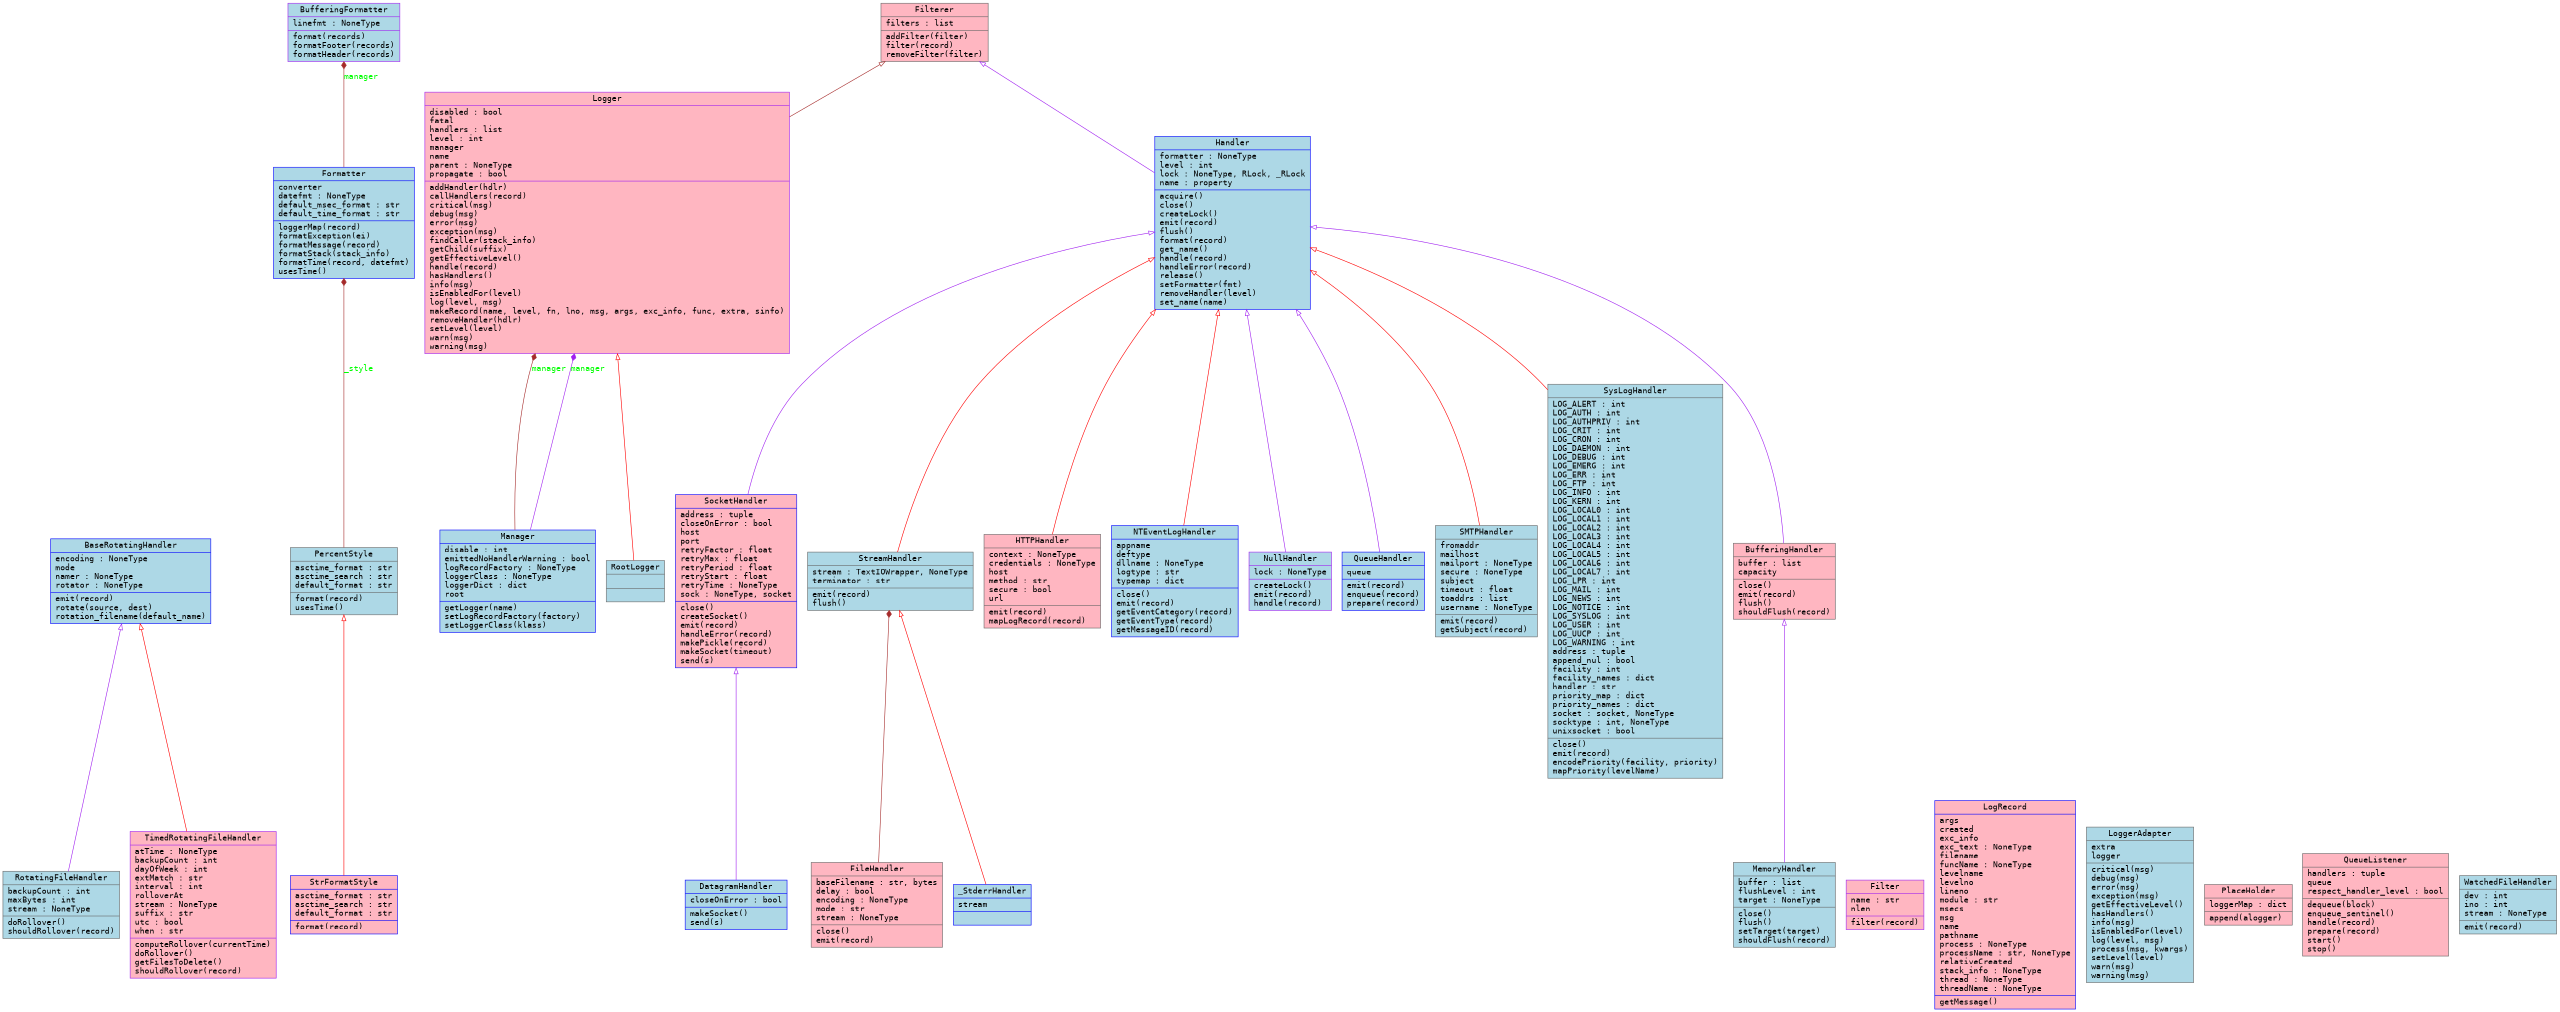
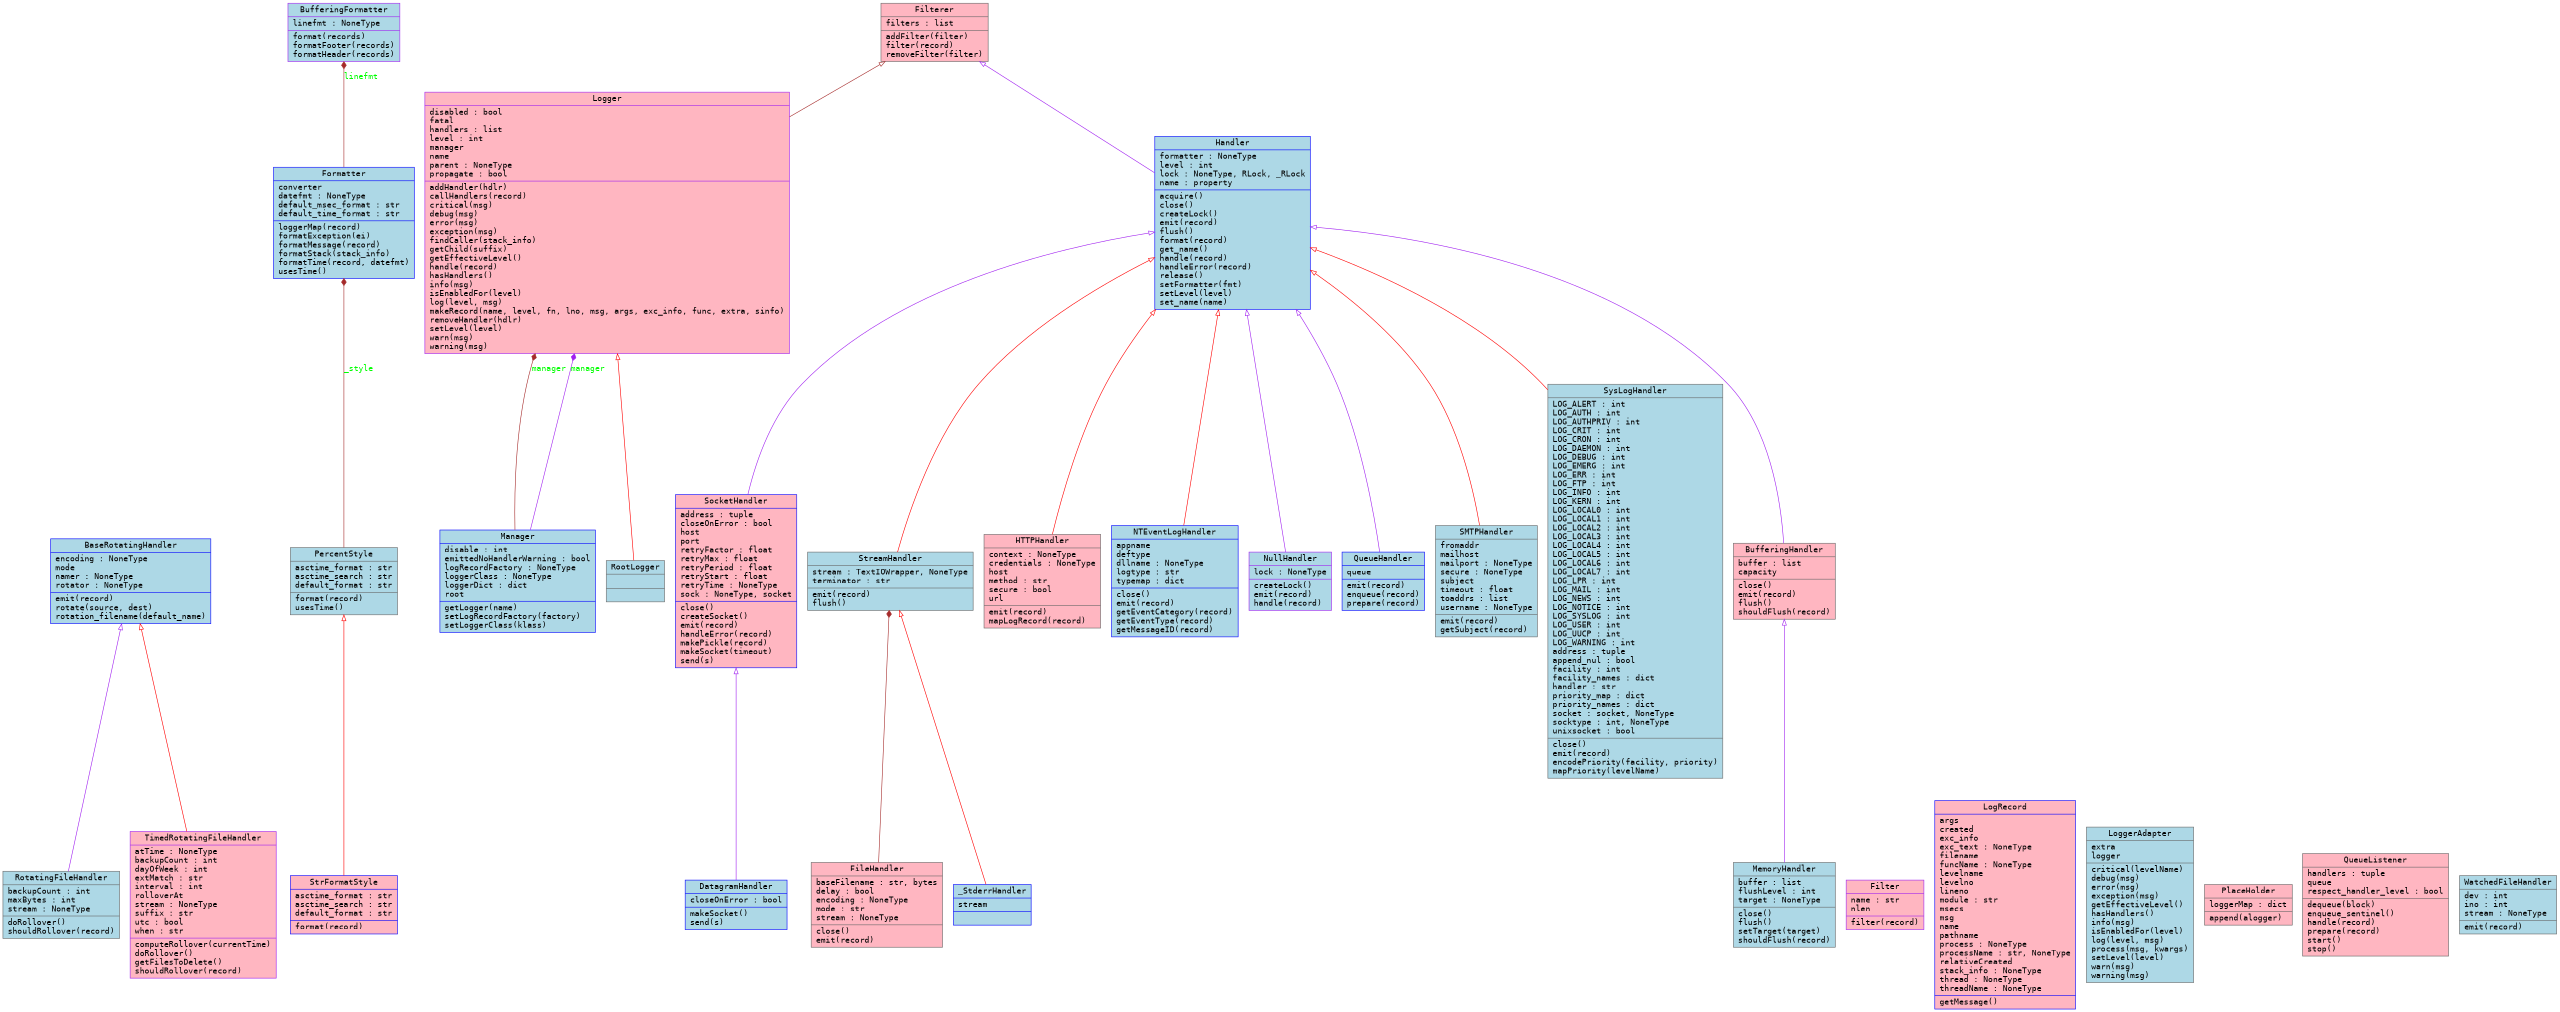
  digraph {
    fontname="DejaVu Sans Mono"
    rankdir=BT
    node [color=gray40 fillcolor=lightblue fontname="DejaVu Sans Mono" shape=record style=filled]
    edge [arrowhead=empty arrowtail=none color=purple fontname="DejaVu Sans Mono"]
    n1 [color=blue label="{BaseRotatingHandler|encoding : NoneType\lmode\lnamer : NoneType\lrotator : NoneType\l|emit(record)\lrotate(source, dest)\lrotation_filename(default_name)\l}"]
    n2 [color=purple label="{BufferingFormatter|linefmt : NoneType\l|format(records)\lformatFooter(records)\lformatHeader(records)\l}"]
    n3 [fillcolor=lightpink label="{BufferingHandler|buffer : list\lcapacity\l|close()\lemit(record)\lflush()\lshouldFlush(record)\l}"]
-   n4 [color=blue label="{Handler|formatter : NoneType\llevel : int\llock : NoneType, RLock, _RLock\lname : property\l|acquire()\lclose()\lcreateLock()\lemit(record)\lflush()\lformat(record)\lget_name()\lhandle(record)\lhandleError(record)\lrelease()\lsetFormatter(fmt)\lremoveHandler(level)\lset_name(name)\l}"]
+   n4 [color=blue label="{Handler|formatter : NoneType\llevel : int\llock : NoneType, RLock, _RLock\lname : property\l|acquire()\lclose()\lcreateLock()\lemit(record)\lflush()\lformat(record)\lget_name()\lhandle(record)\lhandleError(record)\lrelease()\lsetFormatter(fmt)\lsetLevel(level)\lset_name(name)\l}"]
    n5 [fillcolor=lightpink label="{Filterer|filters : list\l|addFilter(filter)\lfilter(record)\lremoveFilter(filter)\l}"]
    n6 [color=blue label="{DatagramHandler|closeOnError : bool\l|makeSocket()\lsend(s)\l}"]
    n7 [color=blue fillcolor=lightpink label="{SocketHandler|address : tuple\lcloseOnError : bool\lhost\lport\lretryFactor : float\lretryMax : float\lretryPeriod : float\lretryStart : float\lretryTime : NoneType\lsock : NoneType, socket\l|close()\lcreateSocket()\lemit(record)\lhandleError(record)\lmakePickle(record)\lmakeSocket(timeout)\lsend(s)\l}"]
    n8 [fillcolor=lightpink label="{FileHandler|baseFilename : str, bytes\ldelay : bool\lencoding : NoneType\lmode : str\lstream : NoneType\l|close()\lemit(record)\l}"]
    n9 [label="{StreamHandler|stream : TextIOWrapper, NoneType\lterminator : str\l|emit(record)\lflush()\l}"]
    n10 [color=purple fillcolor=lightpink label="{Filter|name : str\lnlen\l|filter(record)\l}"]
    n11 [color=blue label="{Formatter|converter\ldatefmt : NoneType\ldefault_msec_format : str\ldefault_time_format : str\l|loggerMap(record)\lformatException(ei)\lformatMessage(record)\lformatStack(stack_info)\lformatTime(record, datefmt)\lusesTime()\l}"]
    n12 [fillcolor=lightpink label="{HTTPHandler|context : NoneType\lcredentials : NoneType\lhost\lmethod : str\lsecure : bool\lurl\l|emit(record)\lmapLogRecord(record)\l}"]
    n13 [color=blue fillcolor=lightpink label="{LogRecord|args\lcreated\lexc_info\lexc_text : NoneType\lfilename\lfuncName : NoneType\llevelname\llevelno\llineno\lmodule : str\lmsecs\lmsg\lname\lpathname\lprocess : NoneType\lprocessName : str, NoneType\lrelativeCreated\lstack_info : NoneType\lthread : NoneType\lthreadName : NoneType\l|getMessage()\l}"]
    n14 [color=purple fillcolor=lightpink label="{Logger|disabled : bool\lfatal\lhandlers : list\llevel : int\lmanager\lname\lparent : NoneType\lpropagate : bool\l|addHandler(hdlr)\lcallHandlers(record)\lcritical(msg)\ldebug(msg)\lerror(msg)\lexception(msg)\lfindCaller(stack_info)\lgetChild(suffix)\lgetEffectiveLevel()\lhandle(record)\lhasHandlers()\linfo(msg)\lisEnabledFor(level)\llog(level, msg)\lmakeRecord(name, level, fn, lno, msg, args, exc_info, func, extra, sinfo)\lremoveHandler(hdlr)\lsetLevel(level)\lwarn(msg)\lwarning(msg)\l}"]
-   n15 [label="{LoggerAdapter|extra\llogger\l|critical(msg)\ldebug(msg)\lerror(msg)\lexception(msg)\lgetEffectiveLevel()\lhasHandlers()\linfo(msg)\lisEnabledFor(level)\llog(level, msg)\lprocess(msg, kwargs)\lsetLevel(level)\lwarn(msg)\lwarning(msg)\l}"]
+   n15 [label="{LoggerAdapter|extra\llogger\l|critical(levelName)\ldebug(msg)\lerror(msg)\lexception(msg)\lgetEffectiveLevel()\lhasHandlers()\linfo(msg)\lisEnabledFor(level)\llog(level, msg)\lprocess(msg, kwargs)\lsetLevel(level)\lwarn(msg)\lwarning(msg)\l}"]
    n16 [color=blue label="{Manager|disable : int\lemittedNoHandlerWarning : bool\llogRecordFactory : NoneType\lloggerClass : NoneType\lloggerDict : dict\lroot\l|getLogger(name)\lsetLogRecordFactory(factory)\lsetLoggerClass(klass)\l}"]
    n17 [label="{MemoryHandler|buffer : list\lflushLevel : int\ltarget : NoneType\l|close()\lflush()\lsetTarget(target)\lshouldFlush(record)\l}"]
    n18 [color=blue label="{NTEventLogHandler|appname\ldeftype\ldllname : NoneType\llogtype : str\ltypemap : dict\l|close()\lemit(record)\lgetEventCategory(record)\lgetEventType(record)\lgetMessageID(record)\l}"]
    n19 [color=purple label="{NullHandler|lock : NoneType\l|createLock()\lemit(record)\lhandle(record)\l}"]
    n20 [label="{PercentStyle|asctime_format : str\lasctime_search : str\ldefault_format : str\l|format(record)\lusesTime()\l}"]
    n21 [fillcolor=lightpink label="{PlaceHolder|loggerMap : dict\l|append(alogger)\l}"]
    n22 [color=blue label="{QueueHandler|queue\l|emit(record)\lenqueue(record)\lprepare(record)\l}"]
    n23 [fillcolor=lightpink label="{QueueListener|handlers : tuple\lqueue\lrespect_handler_level : bool\l|dequeue(block)\lenqueue_sentinel()\lhandle(record)\lprepare(record)\lstart()\lstop()\l}"]
    n24 [label="{RootLogger|\l|}"]
    n25 [label="{RotatingFileHandler|backupCount : int\lmaxBytes : int\lstream : NoneType\l|doRollover()\lshouldRollover(record)\l}"]
    n26 [label="{SMTPHandler|fromaddr\lmailhost\lmailport : NoneType\lsecure : NoneType\lsubject\ltimeout : float\ltoaddrs : list\lusername : NoneType\l|emit(record)\lgetSubject(record)\l}"]
    n27 [color=blue fillcolor=lightpink label="{StrFormatStyle|asctime_format : str\lasctime_search : str\ldefault_format : str\l|format(record)\l}"]
    n28 [label="{SysLogHandler|LOG_ALERT : int\lLOG_AUTH : int\lLOG_AUTHPRIV : int\lLOG_CRIT : int\lLOG_CRON : int\lLOG_DAEMON : int\lLOG_DEBUG : int\lLOG_EMERG : int\lLOG_ERR : int\lLOG_FTP : int\lLOG_INFO : int\lLOG_KERN : int\lLOG_LOCAL0 : int\lLOG_LOCAL1 : int\lLOG_LOCAL2 : int\lLOG_LOCAL3 : int\lLOG_LOCAL4 : int\lLOG_LOCAL5 : int\lLOG_LOCAL6 : int\lLOG_LOCAL7 : int\lLOG_LPR : int\lLOG_MAIL : int\lLOG_NEWS : int\lLOG_NOTICE : int\lLOG_SYSLOG : int\lLOG_USER : int\lLOG_UUCP : int\lLOG_WARNING : int\laddress : tuple\lappend_nul : bool\lfacility : int\lfacility_names : dict\lhandler : str\lpriority_map : dict\lpriority_names : dict\lsocket : socket, NoneType\lsocktype : int, NoneType\lunixsocket : bool\l|close()\lemit(record)\lencodePriority(facility, priority)\lmapPriority(levelName)\l}"]
    n29 [color=purple fillcolor=lightpink label="{TimedRotatingFileHandler|atTime : NoneType\lbackupCount : int\ldayOfWeek : int\lextMatch : str\linterval : int\lrolloverAt\lstream : NoneType\lsuffix : str\lutc : bool\lwhen : str\l|computeRollover(currentTime)\ldoRollover()\lgetFilesToDelete()\lshouldRollover(record)\l}"]
    n30 [label="{WatchedFileHandler|dev : int\lino : int\lstream : NoneType\l|emit(record)\l}"]
    n31 [color=blue label="{_StderrHandler|stream\l|}"]
    n3 -> n4
    n4 -> n5
    n6 -> n7
    n7 -> n4
    n8 -> n9 [arrowhead=diamond color=brown]
    n9 -> n4 [color=red]
-   n11 -> n2 [arrowhead=diamond color=brown fontcolor=green label=manager style=solid]
+   n11 -> n2 [arrowhead=diamond color=brown fontcolor=green label=linefmt style=solid]
    n12 -> n4 [color=red]
    n14 -> n5 [color=brown]
    n16 -> n14 [arrowhead=diamond color=brown fontcolor=green label=manager style=solid]
    n16 -> n14 [arrowhead=diamond fontcolor=green label=manager style=solid]
    n17 -> n3
    n18 -> n4 [color=red]
    n19 -> n4
    n20 -> n11 [arrowhead=diamond color=brown fontcolor=green label=_style style=solid]
    n22 -> n4
    n24 -> n14 [color=red]
    n25 -> n1
    n26 -> n4 [color=red]
    n27 -> n20 [color=red]
    n28 -> n4 [color=red]
    n29 -> n1 [color=red]
    n31 -> n9 [color=red]
  }
